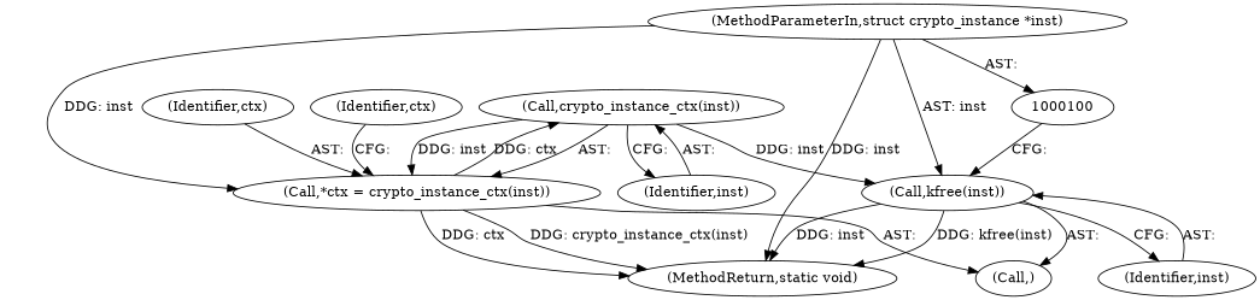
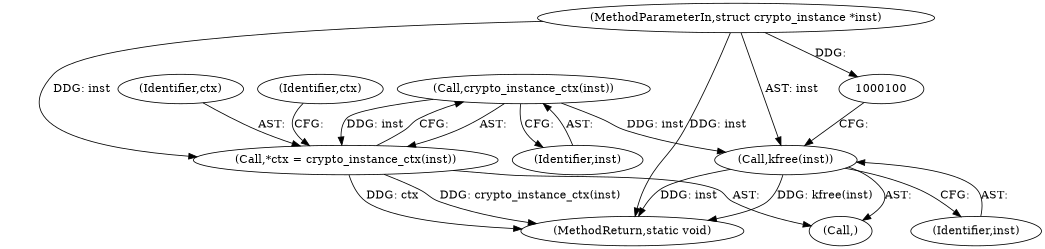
  digraph {
    n1 [label="(Call,crypto_instance_ctx(inst))"]
    n2 [label="(Call,*ctx = crypto_instance_ctx(inst))"]
    n3 [label="(Call,kfree(inst))"]
    n4 [label="(Identifier,inst)"]
    n5 [label="(MethodReturn,static void)"]
    n6 [label="(Call,)"]
    n7 [label="(Identifier,inst)"]
    n8 [label="(MethodParameterIn,struct crypto_instance *inst)"]
    1000100
    n10 [label="(Identifier,ctx)"]
    n11 [label="(Identifier,ctx)"]
    n1 -> n2 [label="AST: "]
    n1 -> n2 [label="DDG: inst"]
    n1 -> n3 [label="DDG: inst"]
    n1 -> n4 [label="CFG: "]
-   n2 -> n1 [label="DDG: ctx"]
+   n2 -> n1 [label="CFG: "]
    n2 -> n5 [label="DDG: ctx"]
    n2 -> n5 [label="DDG: crypto_instance_ctx(inst)"]
    n2 -> n6 [label="AST: "]
    n3 -> n5 [label="DDG: inst"]
    n3 -> n5 [label="DDG: kfree(inst)"]
    n3 -> n6 [label="AST: "]
    n3 -> n7 [label="CFG: "]
    n4 -> n1 [label="AST: "]
    n7 -> n3 [label="AST: "]
    n8 -> n2 [label="DDG: inst"]
    n8 -> n3 [label="AST: inst"]
    n8 -> n5 [label="DDG: inst"]
-   n8 -> 1000100 [label="AST: "]
+   n8 -> 1000100 [label="DDG: "]
    1000100 -> n3 [label="CFG: "]
    n10 -> n2 [label="AST: "]
    n11 -> n2 [label="CFG: "]
  }
